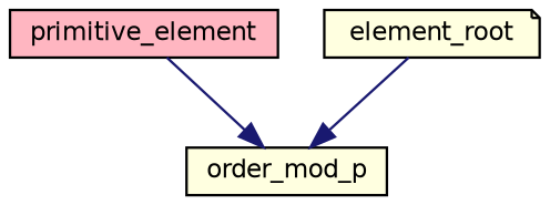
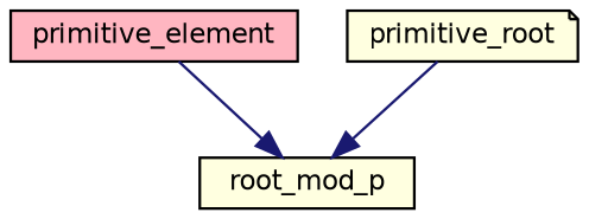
  digraph {
    rankdir=TB
    node [color=black fillcolor=lightyellow fontname=Helvetica fontsize=10 shape=box style=filled]
    edge [color=midnightblue fontname=Helvetica fontsize=10 labelfontname=Helvetica labelfontsize=10 style=solid]
    n1 [fillcolor=lightpink fontcolor=black height=0.2 label=primitive_element width=0.4]
-   n2 [height=0.2 label=order_mod_p width=0.4]
-   n3 [height=0.2 label=element_root shape=note width=0.4]
+   n2 [height=0.2 label=root_mod_p width=0.4]
+   n3 [height=0.2 label=primitive_root shape=note width=0.4]
    n1 -> n2
    n3 -> n2
  }
